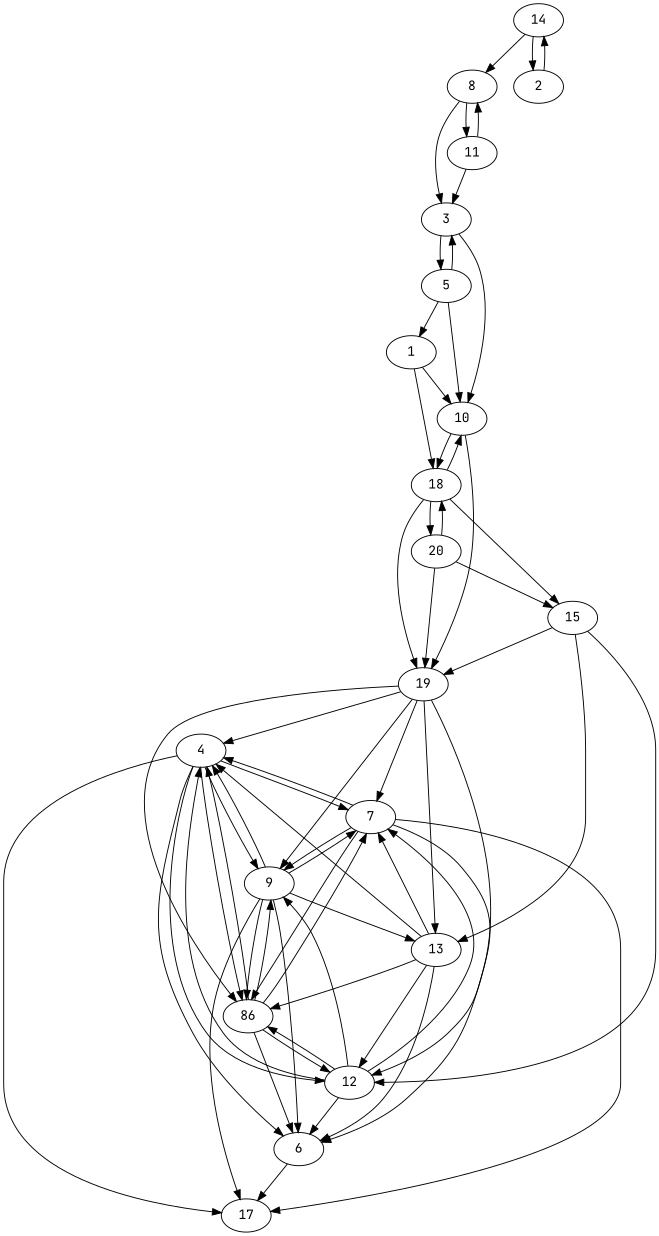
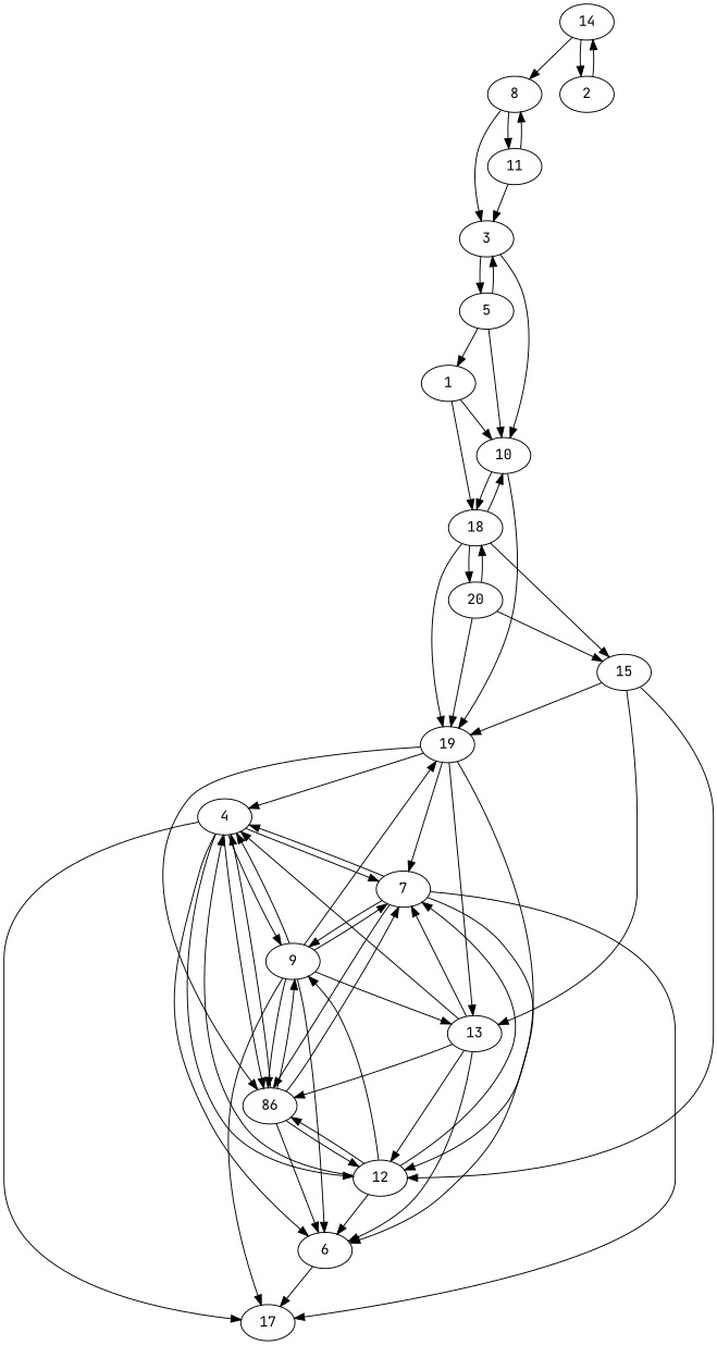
  digraph {
    fontname="JetBrains Mono"
    node [fontname="JetBrains Mono"]
    edge [fontname="JetBrains Mono"]
    1
    10
    18
    19
    15
    20
    4
    7
    9
    12
    n11 [label=86]
    13
    2
    14
    8
    3
    11
    5
    6
    17
    1 -> 10
    1 -> 18
    10 -> 18
    10 -> 19
    18 -> 10
    18 -> 19
    18 -> 15
    18 -> 20
    19 -> 4
    19 -> 7
-   19 -> 9
+   9 -> 19
    19 -> 12
    19 -> n11
    19 -> 13
    15 -> 19
    15 -> 12
    15 -> 13
    20 -> 18
    20 -> 19
    20 -> 15
    4 -> 7
    4 -> 9
    4 -> 12
    4 -> n11
    4 -> 6
    4 -> 17
    7 -> 4
    7 -> 9
    7 -> n11
    7 -> 6
    7 -> 17
    9 -> 4
    9 -> 7
    9 -> n11
    9 -> 13
    9 -> 6
    9 -> 17
    12 -> 4
    12 -> 7
    12 -> 9
    12 -> n11
    12 -> 6
    n11 -> 4
    n11 -> 7
    n11 -> 9
    n11 -> 12
    n11 -> 6
    13 -> 4
    13 -> 7
    13 -> 12
    13 -> n11
    13 -> 6
    2 -> 14
    14 -> 2
    14 -> 8
    8 -> 3
    8 -> 11
    3 -> 10
    3 -> 5
    11 -> 8
    11 -> 3
    5 -> 1
    5 -> 10
    5 -> 3
    6 -> 17
  }
